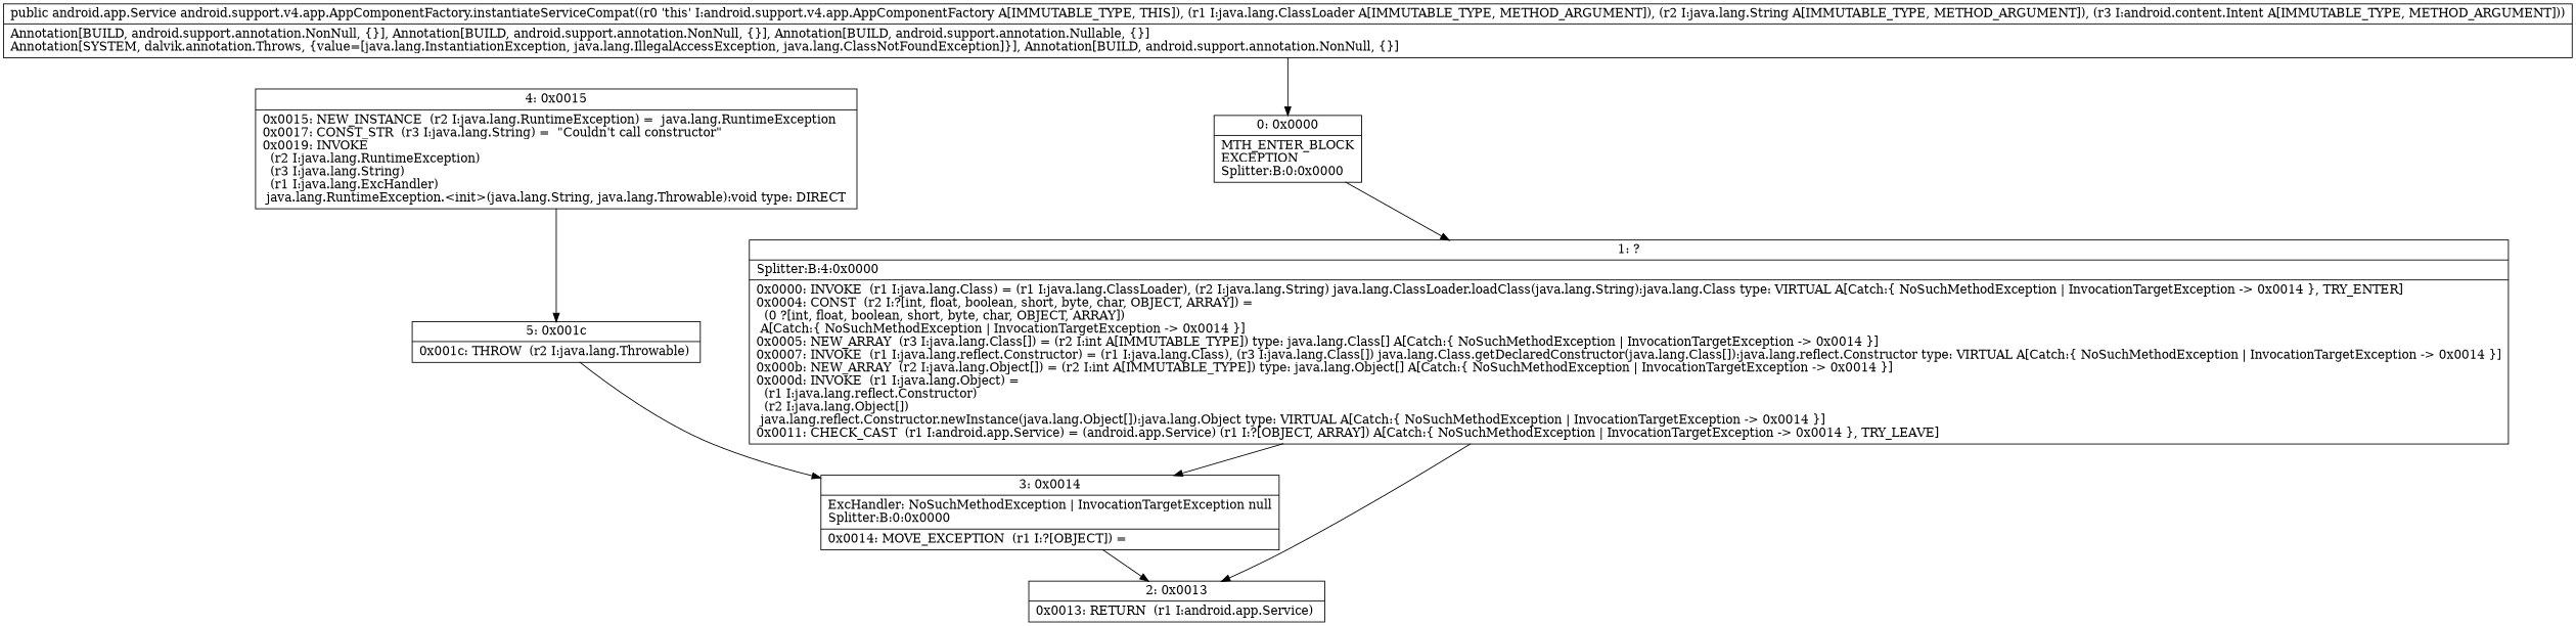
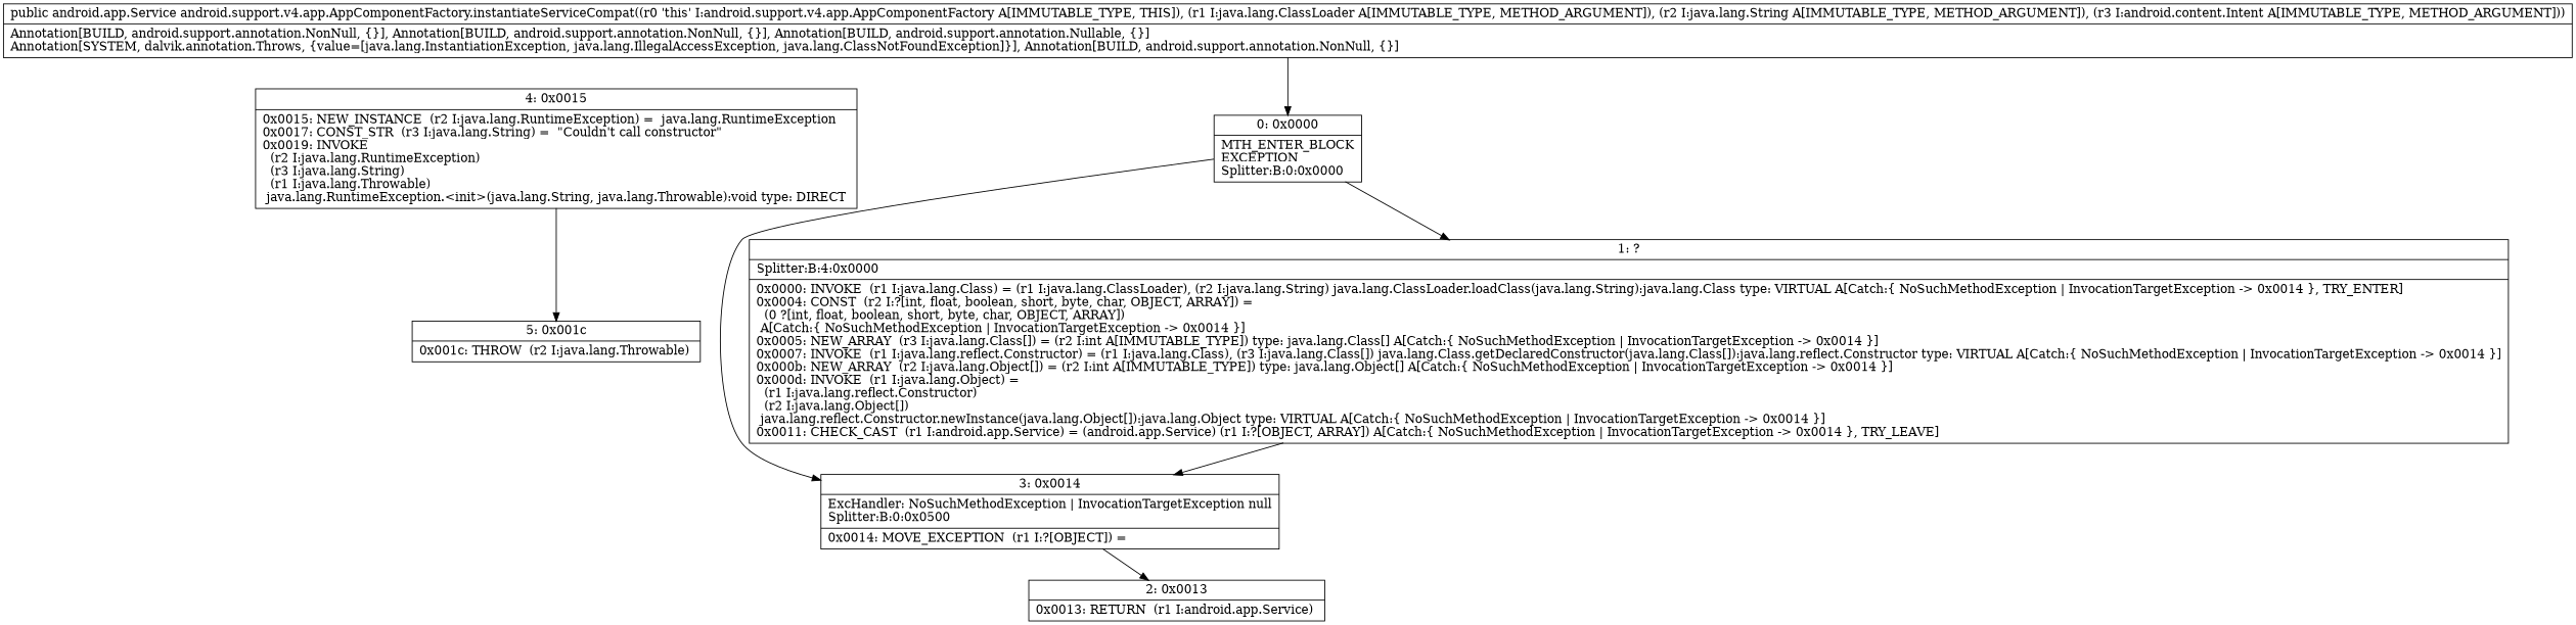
  digraph {
    node [shape=record]
    n1 [label="{0\:\ 0x0000|MTH_ENTER_BLOCK\lEXCEPTION\lSplitter:B:0:0x0000\l}"]
    n2 [label="{1\:\ ?|Splitter:B:4:0x0000\l|0x0000: INVOKE  (r1 I:java.lang.Class) = (r1 I:java.lang.ClassLoader), (r2 I:java.lang.String) java.lang.ClassLoader.loadClass(java.lang.String):java.lang.Class type: VIRTUAL A[Catch:\{ NoSuchMethodException \| InvocationTargetException \-\> 0x0014 \}, TRY_ENTER]\l0x0004: CONST  (r2 I:?[int, float, boolean, short, byte, char, OBJECT, ARRAY]) = \l  (0 ?[int, float, boolean, short, byte, char, OBJECT, ARRAY])\l A[Catch:\{ NoSuchMethodException \| InvocationTargetException \-\> 0x0014 \}]\l0x0005: NEW_ARRAY  (r3 I:java.lang.Class[]) = (r2 I:int A[IMMUTABLE_TYPE]) type: java.lang.Class[] A[Catch:\{ NoSuchMethodException \| InvocationTargetException \-\> 0x0014 \}]\l0x0007: INVOKE  (r1 I:java.lang.reflect.Constructor) = (r1 I:java.lang.Class), (r3 I:java.lang.Class[]) java.lang.Class.getDeclaredConstructor(java.lang.Class[]):java.lang.reflect.Constructor type: VIRTUAL A[Catch:\{ NoSuchMethodException \| InvocationTargetException \-\> 0x0014 \}]\l0x000b: NEW_ARRAY  (r2 I:java.lang.Object[]) = (r2 I:int A[IMMUTABLE_TYPE]) type: java.lang.Object[] A[Catch:\{ NoSuchMethodException \| InvocationTargetException \-\> 0x0014 \}]\l0x000d: INVOKE  (r1 I:java.lang.Object) = \l  (r1 I:java.lang.reflect.Constructor)\l  (r2 I:java.lang.Object[])\l java.lang.reflect.Constructor.newInstance(java.lang.Object[]):java.lang.Object type: VIRTUAL A[Catch:\{ NoSuchMethodException \| InvocationTargetException \-\> 0x0014 \}]\l0x0011: CHECK_CAST  (r1 I:android.app.Service) = (android.app.Service) (r1 I:?[OBJECT, ARRAY]) A[Catch:\{ NoSuchMethodException \| InvocationTargetException \-\> 0x0014 \}, TRY_LEAVE]\l}"]
-   n3 [label="{3\:\ 0x0014|ExcHandler: NoSuchMethodException \| InvocationTargetException null\lSplitter:B:0:0x0000\l|0x0014: MOVE_EXCEPTION  (r1 I:?[OBJECT]) =  \l}"]
+   n3 [label="{3\:\ 0x0014|ExcHandler: NoSuchMethodException \| InvocationTargetException null\lSplitter:B:0:0x0500\l|0x0014: MOVE_EXCEPTION  (r1 I:?[OBJECT]) =  \l}"]
    n4 [label="{2\:\ 0x0013|0x0013: RETURN  (r1 I:android.app.Service) \l}"]
-   n5 [label="{4\:\ 0x0015|0x0015: NEW_INSTANCE  (r2 I:java.lang.RuntimeException) =  java.lang.RuntimeException \l0x0017: CONST_STR  (r3 I:java.lang.String) =  \"Couldn't call constructor\" \l0x0019: INVOKE  \l  (r2 I:java.lang.RuntimeException)\l  (r3 I:java.lang.String)\l  (r1 I:java.lang.ExcHandler)\l java.lang.RuntimeException.\<init\>(java.lang.String, java.lang.Throwable):void type: DIRECT \l}"]
+   n5 [label="{4\:\ 0x0015|0x0015: NEW_INSTANCE  (r2 I:java.lang.RuntimeException) =  java.lang.RuntimeException \l0x0017: CONST_STR  (r3 I:java.lang.String) =  \"Couldn't call constructor\" \l0x0019: INVOKE  \l  (r2 I:java.lang.RuntimeException)\l  (r3 I:java.lang.String)\l  (r1 I:java.lang.Throwable)\l java.lang.RuntimeException.\<init\>(java.lang.String, java.lang.Throwable):void type: DIRECT \l}"]
    n6 [label="{5\:\ 0x001c|0x001c: THROW  (r2 I:java.lang.Throwable) \l}"]
    n7 [label="{public android.app.Service android.support.v4.app.AppComponentFactory.instantiateServiceCompat((r0 'this' I:android.support.v4.app.AppComponentFactory A[IMMUTABLE_TYPE, THIS]), (r1 I:java.lang.ClassLoader A[IMMUTABLE_TYPE, METHOD_ARGUMENT]), (r2 I:java.lang.String A[IMMUTABLE_TYPE, METHOD_ARGUMENT]), (r3 I:android.content.Intent A[IMMUTABLE_TYPE, METHOD_ARGUMENT]))  | Annotation[BUILD, android.support.annotation.NonNull, \{\}], Annotation[BUILD, android.support.annotation.NonNull, \{\}], Annotation[BUILD, android.support.annotation.Nullable, \{\}]\lAnnotation[SYSTEM, dalvik.annotation.Throws, \{value=[java.lang.InstantiationException, java.lang.IllegalAccessException, java.lang.ClassNotFoundException]\}], Annotation[BUILD, android.support.annotation.NonNull, \{\}]\l}"]
    n1 -> n2
-   n6 -> n3
+   n1 -> n3
    n2 -> n3
-   n2 -> n4
    n3 -> n4
    n5 -> n6
    n7 -> n1
  }
